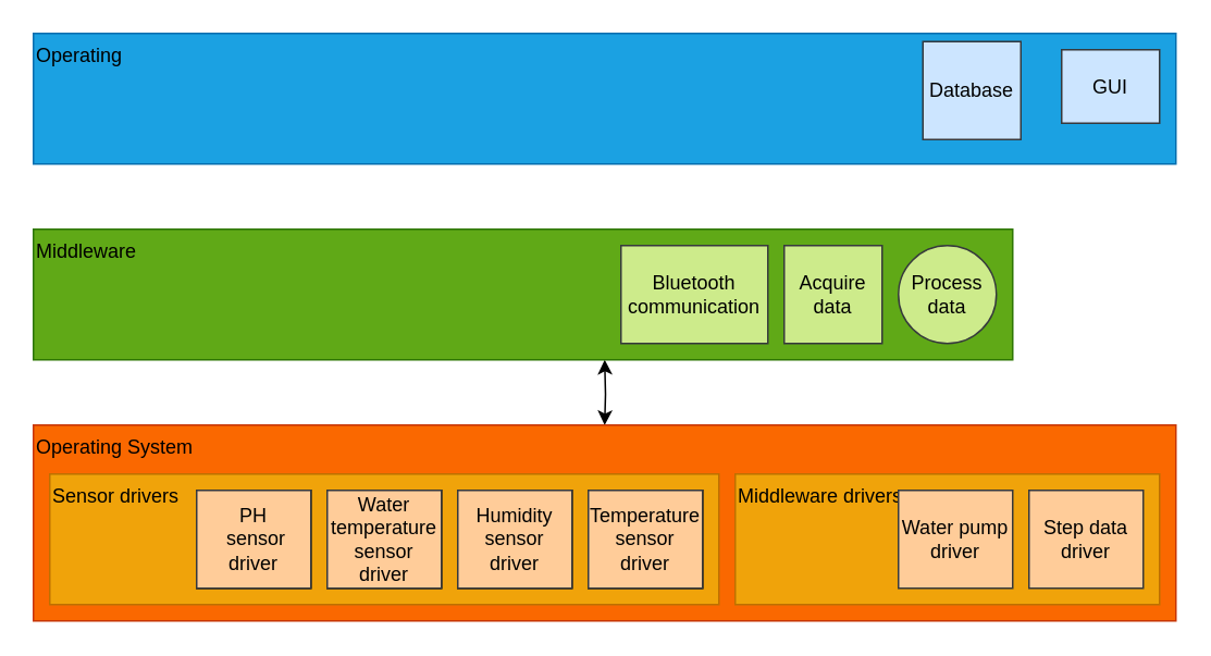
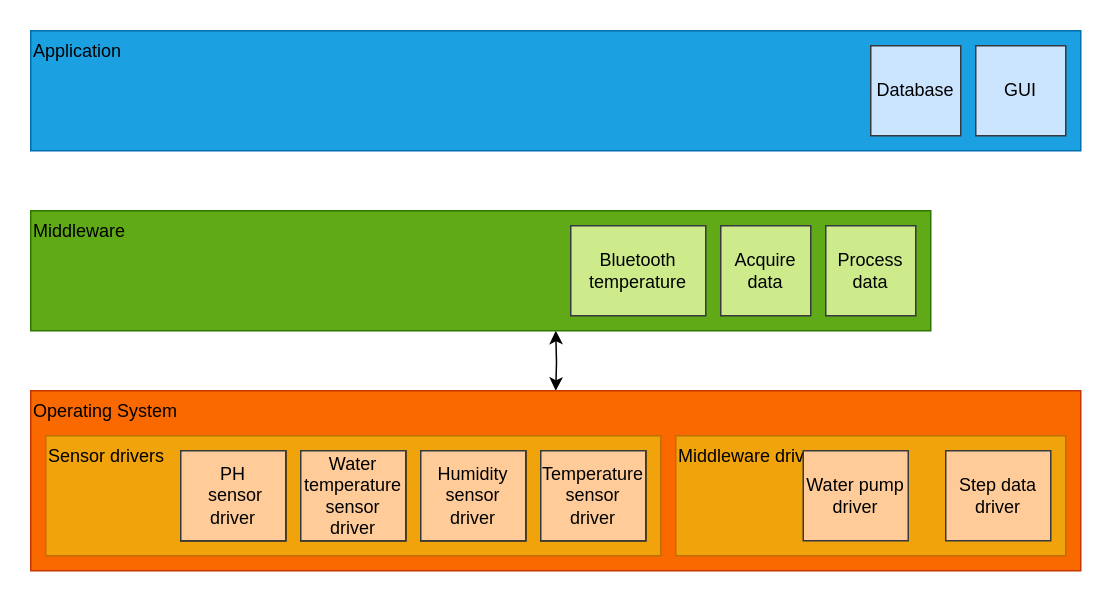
  <mxCell id="0" />
  <mxCell id="1" parent="0" />
- <mxCell id="2" value="Operating" style="rounded=0;whiteSpace=wrap;html=1;fillColor=#1ba1e2;strokeColor=#006EAF;align=left;verticalAlign=top;fontColor=#000000;" vertex="1" parent="1"><mxGeometry x="20" y="20" width="700" height="80" as="geometry" /></mxCell>
+ <mxCell id="2" value="Application" style="rounded=0;whiteSpace=wrap;html=1;fillColor=#1ba1e2;strokeColor=#006EAF;align=left;verticalAlign=top;fontColor=#000000;" vertex="1" parent="1"><mxGeometry x="20" y="20" width="700" height="80" as="geometry" /></mxCell>
  <mxCell id="3" value="" style="edgeStyle=orthogonalEdgeStyle;rounded=0;orthogonalLoop=1;jettySize=auto;html=1;entryX=0.5;entryY=0;entryDx=0;entryDy=0;startArrow=classic;startFill=1;" edge="1" parent="1" target="5"><mxGeometry relative="1" as="geometry"><mxPoint x="370" y="220" as="sourcePoint" /></mxGeometry></mxCell>
  <mxCell id="4" value="Middleware" style="rounded=0;whiteSpace=wrap;html=1;fillColor=#60a917;strokeColor=#2D7600;align=left;verticalAlign=top;fontColor=#000000;" vertex="1" parent="1"><mxGeometry x="20" y="140" width="600" height="80" as="geometry" /></mxCell>
  <mxCell id="5" value="Operating System" style="rounded=0;whiteSpace=wrap;html=1;fillColor=#fa6800;strokeColor=#C73500;align=left;verticalAlign=top;fontColor=#000000;" vertex="1" parent="1"><mxGeometry x="20" y="260" width="700" height="120" as="geometry" /></mxCell>
- <mxCell id="6" value="GUI" style="rounded=0;whiteSpace=wrap;html=1;align=center;verticalAlign=middle;fillColor=#cce5ff;strokeColor=#36393d;" vertex="1" parent="1"><mxGeometry x="650" y="30" width="60" height="45" as="geometry" /></mxCell>
- <mxCell id="7" value="Database" style="rounded=0;whiteSpace=wrap;html=1;align=center;verticalAlign=middle;fillColor=#cce5ff;strokeColor=#36393d;" vertex="1" parent="1"><mxGeometry x="565" y="25" width="60" height="60" as="geometry" /></mxCell>
+ <mxCell id="6" value="GUI" style="rounded=0;whiteSpace=wrap;html=1;align=center;verticalAlign=middle;fillColor=#cce5ff;strokeColor=#36393d;" vertex="1" parent="1"><mxGeometry x="650" y="30" width="60" height="60" as="geometry" /></mxCell>
+ <mxCell id="7" value="Database" style="rounded=0;whiteSpace=wrap;html=1;align=center;verticalAlign=middle;fillColor=#cce5ff;strokeColor=#36393d;" vertex="1" parent="1"><mxGeometry x="580" y="30" width="60" height="60" as="geometry" /></mxCell>
  <mxCell id="8" value="Acquire data" style="rounded=0;whiteSpace=wrap;html=1;align=center;verticalAlign=middle;fillColor=#cdeb8b;strokeColor=#36393d;" vertex="1" parent="1"><mxGeometry x="480" y="150" width="60" height="60" as="geometry" /></mxCell>
- <mxCell id="9" value="Process data" style="ellipse;whiteSpace=wrap;html=1;align=center;verticalAlign=middle;fillColor=#cdeb8b;strokeColor=#36393d;" vertex="1" parent="1"><mxGeometry x="550" y="150" width="60" height="60" as="geometry" /></mxCell>
- <mxCell id="10" value="Bluetooth communication" style="rounded=0;whiteSpace=wrap;html=1;align=center;verticalAlign=middle;fillColor=#cdeb8b;strokeColor=#36393d;" vertex="1" parent="1"><mxGeometry x="380" y="150" width="90" height="60" as="geometry" /></mxCell>
+ <mxCell id="9" value="Process data" style="rounded=0;whiteSpace=wrap;html=1;align=center;verticalAlign=middle;fillColor=#cdeb8b;strokeColor=#36393d;" vertex="1" parent="1"><mxGeometry x="550" y="150" width="60" height="60" as="geometry" /></mxCell>
+ <mxCell id="10" value="Bluetooth temperature" style="rounded=0;whiteSpace=wrap;html=1;align=center;verticalAlign=middle;fillColor=#cdeb8b;strokeColor=#36393d;" vertex="1" parent="1"><mxGeometry x="380" y="150" width="90" height="60" as="geometry" /></mxCell>
  <mxCell id="11" value="Sensor drivers" style="rounded=0;whiteSpace=wrap;html=1;align=left;verticalAlign=top;fillColor=#f0a30a;fontColor=#000000;strokeColor=#BD7000;" vertex="1" parent="1"><mxGeometry x="30" y="290" width="410" height="80" as="geometry" /></mxCell>
  <mxCell id="12" value="Middleware drivers" style="rounded=0;whiteSpace=wrap;html=1;align=left;verticalAlign=top;fillColor=#f0a30a;fontColor=#000000;strokeColor=#BD7000;" vertex="1" parent="1"><mxGeometry x="450" y="290" width="260" height="80" as="geometry" /></mxCell>
  <mxCell id="13" value="Water temperature sensor driver" style="rounded=0;whiteSpace=wrap;html=1;align=center;verticalAlign=middle;" vertex="1" parent="1"><mxGeometry x="200" y="300" width="70" height="60" as="geometry" /></mxCell>
  <mxCell id="14" value="Humidity sensor driver" style="rounded=0;whiteSpace=wrap;html=1;align=center;verticalAlign=middle;" vertex="1" parent="1"><mxGeometry x="280" y="300" width="70" height="60" as="geometry" /></mxCell>
  <mxCell id="15" value="PH&lt;br&gt;&amp;nbsp;sensor driver" style="rounded=0;whiteSpace=wrap;html=1;align=center;verticalAlign=middle;" vertex="1" parent="1"><mxGeometry x="120" y="300" width="70" height="60" as="geometry" /></mxCell>
  <mxCell id="16" value="Temperature sensor driver" style="rounded=0;whiteSpace=wrap;html=1;align=center;verticalAlign=middle;" vertex="1" parent="1"><mxGeometry x="360" y="300" width="70" height="60" as="geometry" /></mxCell>
  <mxCell id="17" value="Step data&lt;br&gt;driver" style="rounded=0;whiteSpace=wrap;html=1;align=center;verticalAlign=middle;fillColor=#ffcc99;strokeColor=#36393d;" vertex="1" parent="1"><mxGeometry x="630" y="300" width="70" height="60" as="geometry" /></mxCell>
- <mxCell id="18" value="Water pump driver" style="rounded=0;whiteSpace=wrap;html=1;align=center;verticalAlign=middle;fillColor=#ffcc99;strokeColor=#36393d;" vertex="1" parent="1"><mxGeometry x="550" y="300" width="70" height="60" as="geometry" /></mxCell>
+ <mxCell id="18" value="Water pump driver" style="rounded=0;whiteSpace=wrap;html=1;align=center;verticalAlign=middle;fillColor=#ffcc99;strokeColor=#36393d;" vertex="1" parent="1"><mxGeometry x="535" y="300" width="70" height="60" as="geometry" /></mxCell>
  <mxCell id="19" value="PH&lt;br&gt;&amp;nbsp;sensor driver" style="rounded=0;whiteSpace=wrap;html=1;align=center;verticalAlign=middle;fillColor=#ffcc99;strokeColor=#36393d;" vertex="1" parent="1"><mxGeometry x="120" y="300" width="70" height="60" as="geometry" /></mxCell>
  <mxCell id="20" value="Water temperature sensor driver" style="rounded=0;whiteSpace=wrap;html=1;align=center;verticalAlign=middle;fillColor=#ffcc99;strokeColor=#36393d;" vertex="1" parent="1"><mxGeometry x="200" y="300" width="70" height="60" as="geometry" /></mxCell>
  <mxCell id="21" value="Humidity sensor driver" style="rounded=0;whiteSpace=wrap;html=1;align=center;verticalAlign=middle;fillColor=#ffcc99;strokeColor=#36393d;" vertex="1" parent="1"><mxGeometry x="280" y="300" width="70" height="60" as="geometry" /></mxCell>
  <mxCell id="22" value="Temperature sensor driver" style="rounded=0;whiteSpace=wrap;html=1;align=center;verticalAlign=middle;fillColor=#ffcc99;strokeColor=#36393d;" vertex="1" parent="1"><mxGeometry x="360" y="300" width="70" height="60" as="geometry" /></mxCell>
